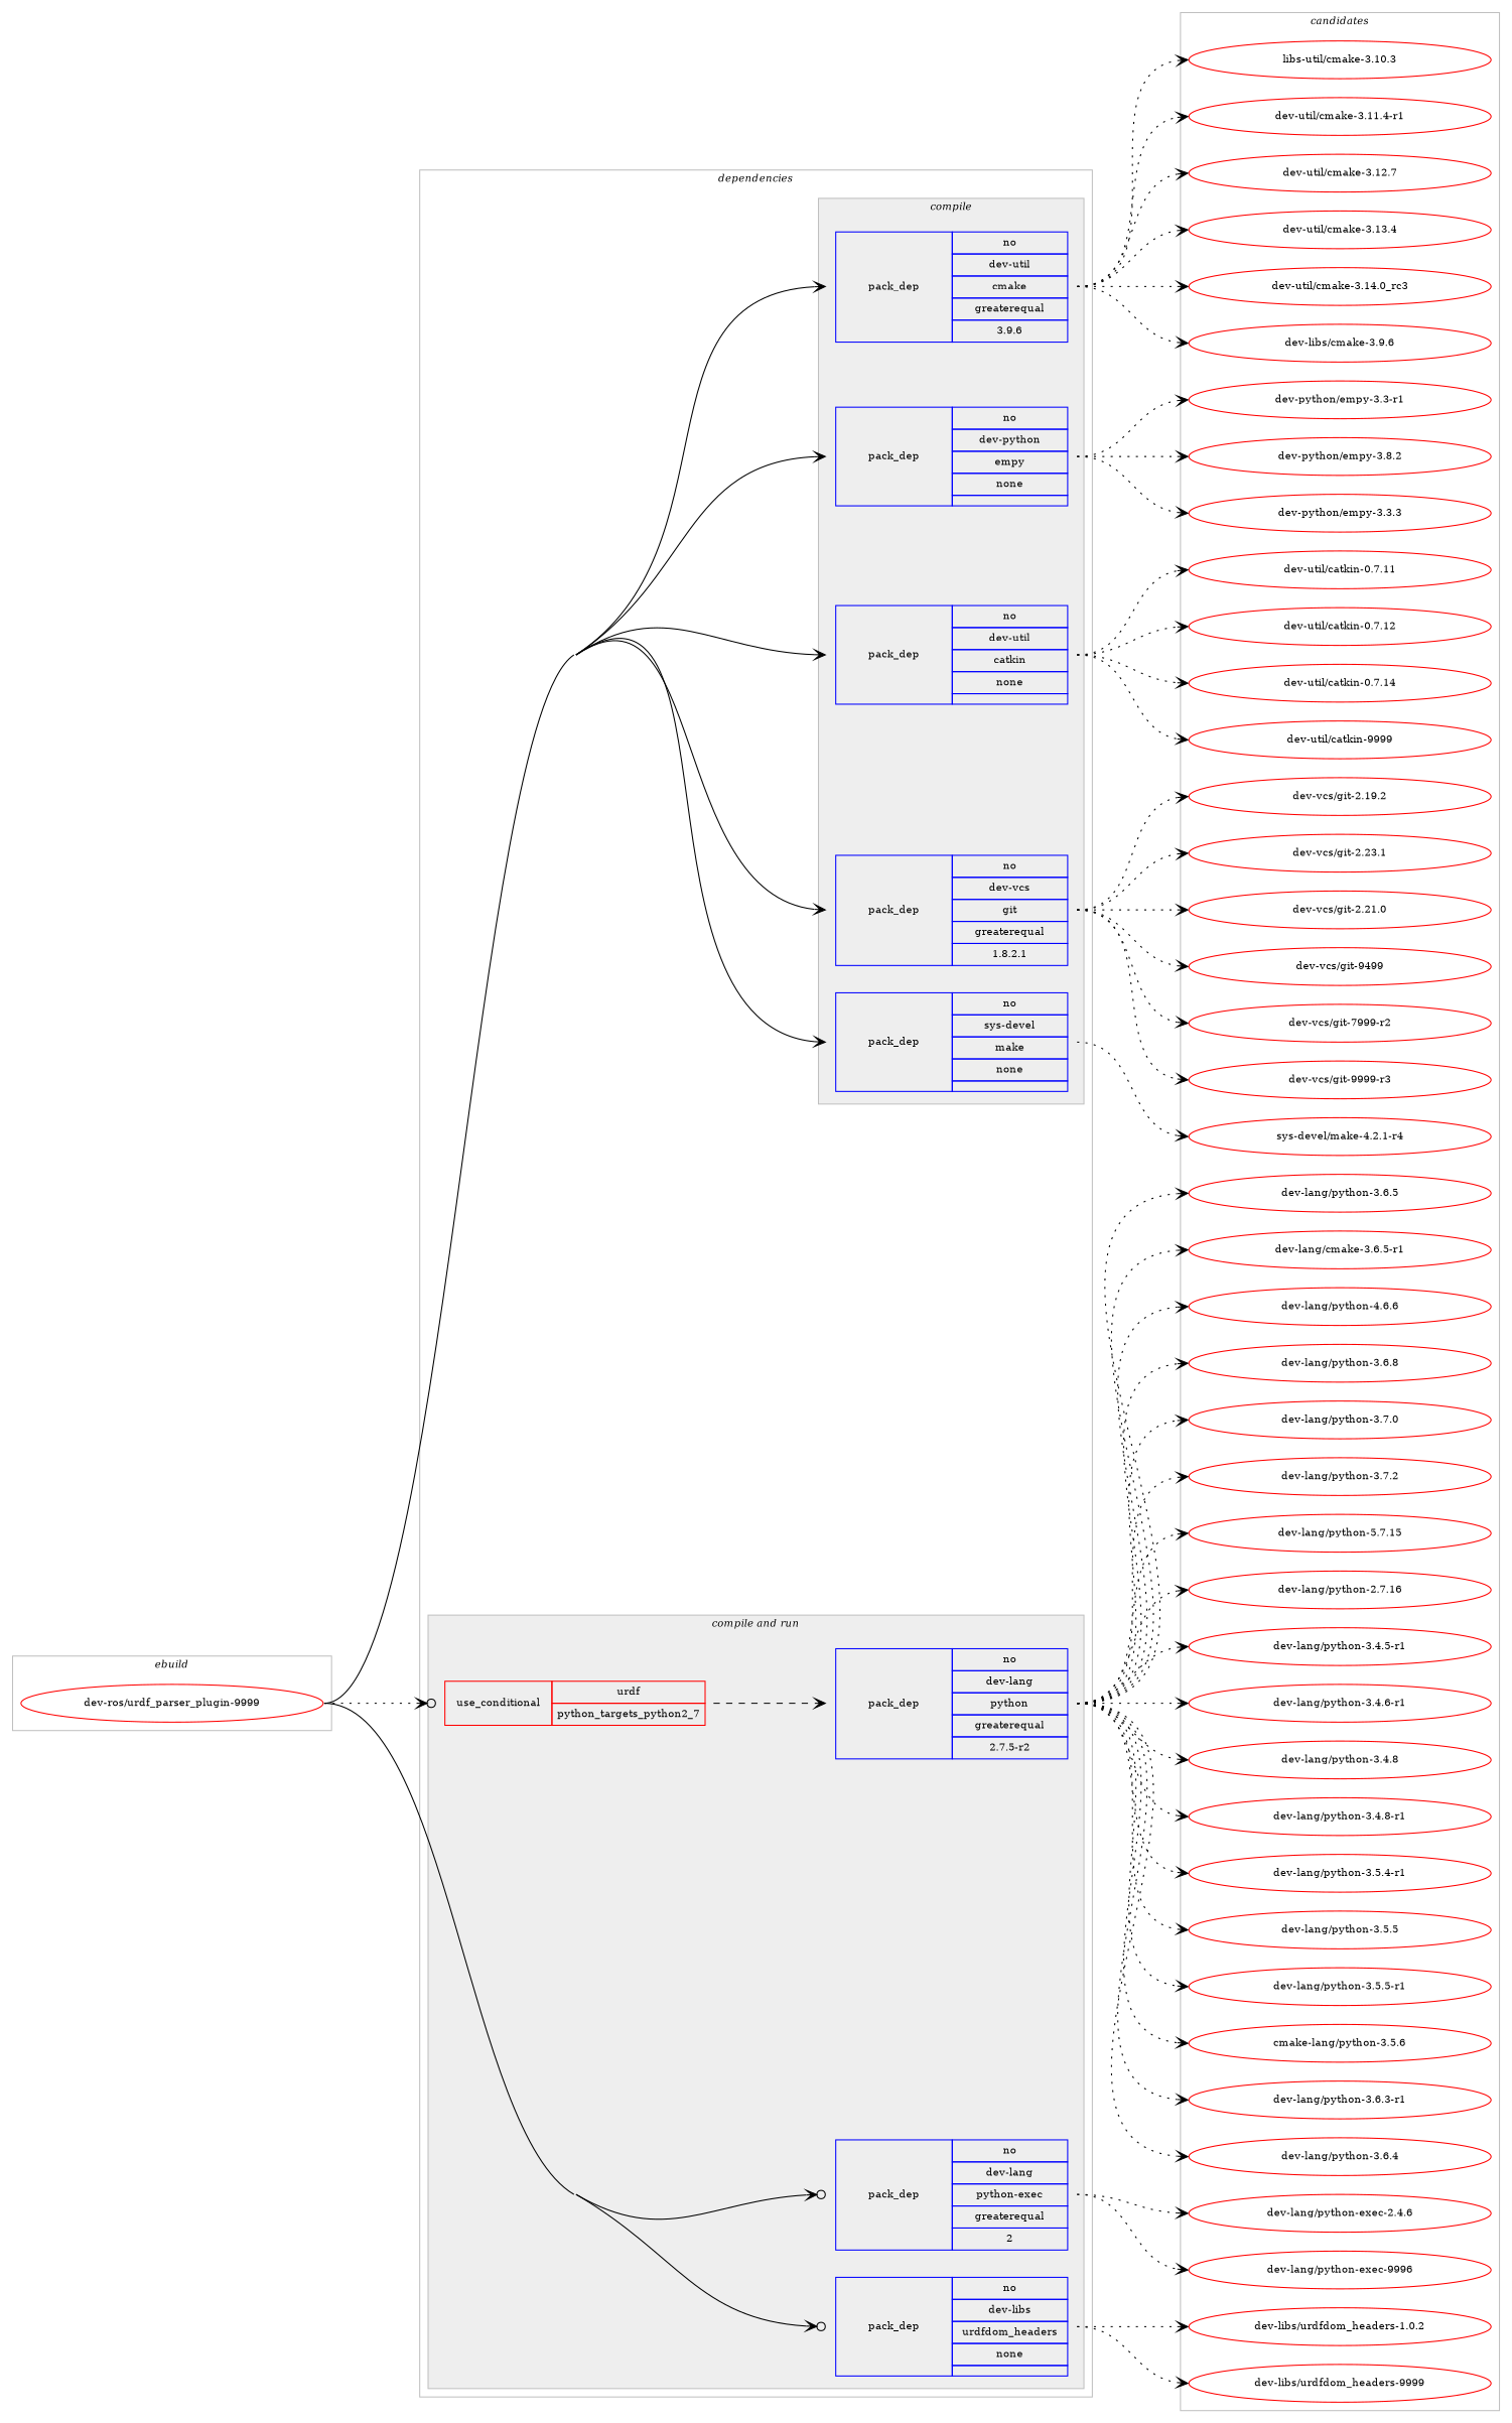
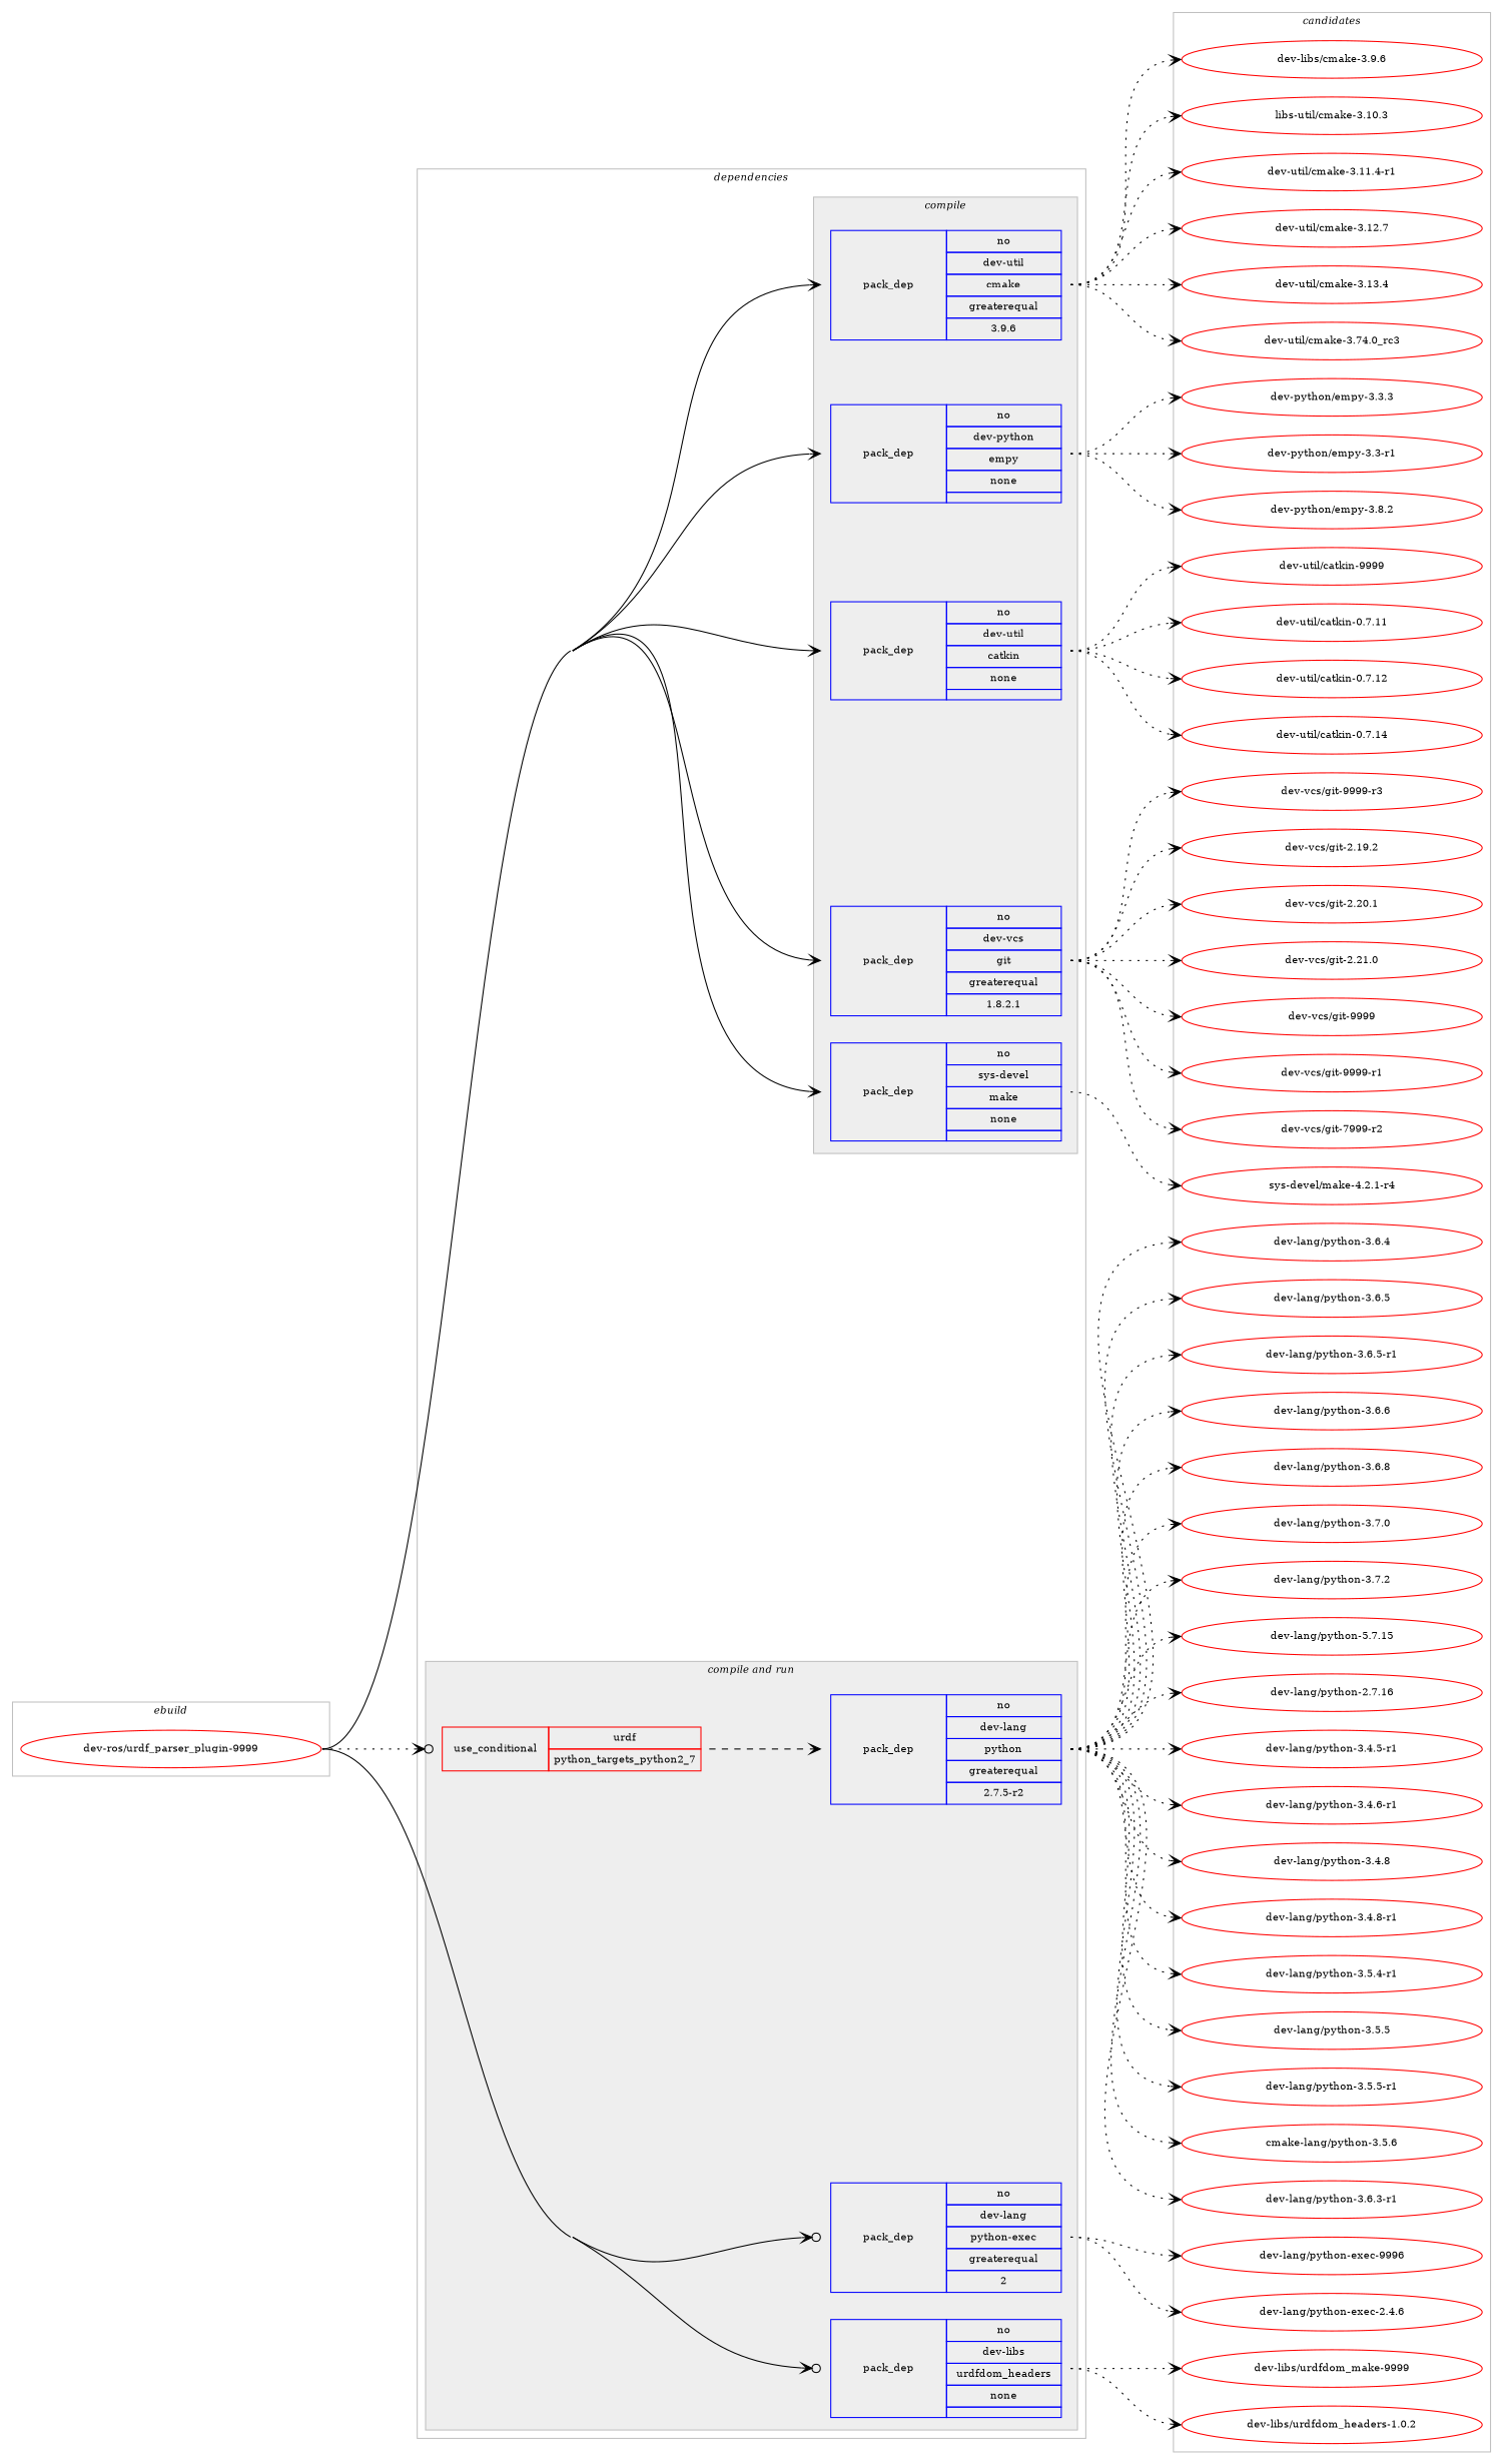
  digraph {
    compound=true
    concentrate=true
    fontname="DejaVu Serif"
    fontsize=10
    newrank=true
    rankdir=LR
    ranksep=1.5
    node [color=red fontname="DejaVu Serif" fontsize=10]
    edge [arrowhead=vee fontname="DejaVu Serif" headport=w style=dotted tailport=e weight=100]
    n1 [label="dev-ros/urdf_parser_plugin-9999" width=4]
    n2 [color=blue label=<<TABLE BORDER="0" CELLBORDER="1" CELLSPACING="0" CELLPADDING="4" WIDTH="220"><TR><TD ROWSPAN="6" CELLPADDING="30">pack_dep</TD></TR><TR><TD WIDTH="110">no</TD></TR><TR><TD>dev-util</TD></TR><TR><TD>cmake</TD></TR><TR><TD>greaterequal</TD></TR><TR><TD>3.9.6</TD></TR></TABLE>> shape=none]
    n3 [color=blue label=<<TABLE BORDER="0" CELLBORDER="1" CELLSPACING="0" CELLPADDING="4" WIDTH="220"><TR><TD ROWSPAN="6" CELLPADDING="30">pack_dep</TD></TR><TR><TD WIDTH="110">no</TD></TR><TR><TD>dev-python</TD></TR><TR><TD>empy</TD></TR><TR><TD>none</TD></TR><TR><TD></TD></TR></TABLE>> shape=none]
    n4 [color=blue label=<<TABLE BORDER="0" CELLBORDER="1" CELLSPACING="0" CELLPADDING="4" WIDTH="220"><TR><TD ROWSPAN="6" CELLPADDING="30">pack_dep</TD></TR><TR><TD WIDTH="110">no</TD></TR><TR><TD>dev-util</TD></TR><TR><TD>catkin</TD></TR><TR><TD>none</TD></TR><TR><TD></TD></TR></TABLE>> shape=none]
    n5 [color=blue label=<<TABLE BORDER="0" CELLBORDER="1" CELLSPACING="0" CELLPADDING="4" WIDTH="220"><TR><TD ROWSPAN="6" CELLPADDING="30">pack_dep</TD></TR><TR><TD WIDTH="110">no</TD></TR><TR><TD>dev-vcs</TD></TR><TR><TD>git</TD></TR><TR><TD>greaterequal</TD></TR><TR><TD>1.8.2.1</TD></TR></TABLE>> shape=none]
    n6 [color=blue label=<<TABLE BORDER="0" CELLBORDER="1" CELLSPACING="0" CELLPADDING="4" WIDTH="220"><TR><TD ROWSPAN="6" CELLPADDING="30">pack_dep</TD></TR><TR><TD WIDTH="110">no</TD></TR><TR><TD>sys-devel</TD></TR><TR><TD>make</TD></TR><TR><TD>none</TD></TR><TR><TD></TD></TR></TABLE>> shape=none]
    n7 [color=blue label=<<TABLE BORDER="0" CELLBORDER="1" CELLSPACING="0" CELLPADDING="4" WIDTH="220"><TR><TD ROWSPAN="6" CELLPADDING="30">pack_dep</TD></TR><TR><TD WIDTH="110">no</TD></TR><TR><TD>dev-lang</TD></TR><TR><TD>python</TD></TR><TR><TD>greaterequal</TD></TR><TR><TD>2.7.5-r2</TD></TR></TABLE>> shape=none]
    n8 [label=<<TABLE BORDER="0" CELLBORDER="1" CELLSPACING="0" CELLPADDING="4"><TR><TD ROWSPAN="3" CELLPADDING="10">use_conditional</TD></TR><TR><TD>urdf</TD></TR><TR><TD>python_targets_python2_7</TD></TR></TABLE>> shape=none]
    n9 [color=blue label=<<TABLE BORDER="0" CELLBORDER="1" CELLSPACING="0" CELLPADDING="4" WIDTH="220"><TR><TD ROWSPAN="6" CELLPADDING="30">pack_dep</TD></TR><TR><TD WIDTH="110">no</TD></TR><TR><TD>dev-lang</TD></TR><TR><TD>python-exec</TD></TR><TR><TD>greaterequal</TD></TR><TR><TD>2</TD></TR></TABLE>> shape=none]
    n10 [color=blue label=<<TABLE BORDER="0" CELLBORDER="1" CELLSPACING="0" CELLPADDING="4" WIDTH="220"><TR><TD ROWSPAN="6" CELLPADDING="30">pack_dep</TD></TR><TR><TD WIDTH="110">no</TD></TR><TR><TD>dev-libs</TD></TR><TR><TD>urdfdom_headers</TD></TR><TR><TD>none</TD></TR><TR><TD></TD></TR></TABLE>> shape=none]
    n11 [label="dev-python/empy-3.3-r1" width=4]
    n12 [label="dev-python/empy-3.8.2" width=4]
    n13 [label="dev-python/empy-3.3.3" width=4]
    n14 [label="dev-util/catkin-0.7.11" width=4]
    n15 [label="dev-util/catkin-0.7.12" width=4]
    n16 [label="dev-util/catkin-0.7.14" width=4]
    n17 [label="dev-util/catkin-9999" width=4]
    n18 [label="libs-util/cmake-3.10.3" width=4]
    n19 [label="dev-util/cmake-3.11.4-r1" width=4]
    n20 [label="dev-util/cmake-3.12.7" width=4]
    n21 [label="dev-util/cmake-3.13.4" width=4]
-   n22 [label="dev-util/cmake-3.14.0_rc3" width=4]
+   n22 [label="dev-util/cmake-3.74.0_rc3" width=4]
    n23 [label="dev-libs/cmake-3.9.6" width=4]
    n24 [label="dev-vcs/git-2.19.2" width=4]
-   n25 [label="dev-vcs/git-2.23.1" width=4]
+   n25 [label="dev-vcs/git-2.20.1" width=4]
    n26 [label="dev-vcs/git-2.21.0" width=4]
-   n27 [label="dev-vcs/git-9499" width=4]
+   n27 [label="dev-vcs/git-9999" width=4]
+   n28 [label="dev-vcs/git-9999-r1" width=4]
    n29 [label="dev-vcs/git-7999-r2" width=4]
    n30 [label="dev-vcs/git-9999-r3" width=4]
    n31 [label="sys-devel/make-4.2.1-r4" width=4]
    n32 [label="dev-lang/python-5.7.15" width=4]
    n33 [label="dev-lang/python-2.7.16" width=4]
    n34 [label="dev-lang/python-3.4.5-r1" width=4]
    n35 [label="dev-lang/python-3.4.6-r1" width=4]
    n36 [label="dev-lang/python-3.4.8" width=4]
    n37 [label="dev-lang/python-3.4.8-r1" width=4]
    n38 [label="dev-lang/python-3.5.4-r1" width=4]
    n39 [label="dev-lang/python-3.5.5" width=4]
    n40 [label="dev-lang/python-3.5.5-r1" width=4]
    n41 [label="cmake-lang/python-3.5.6" width=4]
    n42 [label="dev-lang/python-3.6.3-r1" width=4]
    n43 [label="dev-lang/python-3.6.4" width=4]
    n44 [label="dev-lang/python-3.6.5" width=4]
-   n45 [label="dev-lang/cmake-3.6.5-r1" width=4]
-   n46 [label="dev-lang/python-4.6.6" width=4]
+   n45 [label="dev-lang/python-3.6.5-r1" width=4]
+   n46 [label="dev-lang/python-3.6.6" width=4]
    n47 [label="dev-lang/python-3.6.8" width=4]
    n48 [label="dev-lang/python-3.7.0" width=4]
    n49 [label="dev-lang/python-3.7.2" width=4]
    n50 [label="dev-lang/python-exec-2.4.6" width=4]
    n51 [label="dev-lang/python-exec-9996" width=4]
    n52 [label="dev-libs/urdfdom_headers-1.0.2" width=4]
-   n53 [label="dev-libs/urdfdom_headers-9999" width=4]
+   n53 [label="dev-libs/urdfdom_make-9999" width=4]
    subgraph cluster_1 {
      color=gray
      label=<<i>ebuild</i>>
      rank=same
      n1
    }
    subgraph cluster_2 {
      color=gray
      label=<<i>dependencies</i>>
      subgraph cluster_3 {
        color=gray
        fillcolor="#eeeeee"
        label=<<i>compile</i>>
        style=filled
        subgraph sub_4 {
          color=gray
          fillcolor="#eeeeee"
          label=<<i>compile</i>>
          style=filled
          n2
        }
        subgraph sub_5 {
          color=gray
          fillcolor="#eeeeee"
          label=<<i>compile</i>>
          style=filled
          n3
        }
        subgraph sub_6 {
          color=gray
          fillcolor="#eeeeee"
          label=<<i>compile</i>>
          style=filled
          n4
        }
        subgraph sub_7 {
          color=gray
          fillcolor="#eeeeee"
          label=<<i>compile</i>>
          style=filled
          n5
        }
        subgraph sub_8 {
          color=gray
          fillcolor="#eeeeee"
          label=<<i>compile</i>>
          style=filled
          n6
        }
      }
      subgraph cluster_9 {
        color=gray
        fillcolor="#eeeeee"
        label=<<i>compile and run</i>>
        style=filled
        subgraph sub_10 {
          color=gray
          fillcolor="#eeeeee"
          label=<<i>compile and run</i>>
          style=filled
          n8
          subgraph sub_11 {
            color=gray
            fillcolor="#eeeeee"
            label=<<i>compile and run</i>>
            style=filled
            n7
          }
        }
        subgraph sub_12 {
          color=gray
          fillcolor="#eeeeee"
          label=<<i>compile and run</i>>
          style=filled
          n9
        }
        subgraph sub_13 {
          color=gray
          fillcolor="#eeeeee"
          label=<<i>compile and run</i>>
          style=filled
          n10
        }
      }
      subgraph cluster_14 {
        color=gray
        fillcolor="#eeeeee"
        label=<<i>run</i>>
        style=filled
      }
    }
    subgraph cluster_15 {
      color=gray
      label=<<i>candidates</i>>
      rank=same
      subgraph sub_16 {
        color=black
        label=<<i>candidates</i>>
        nodesep=1
        rank=same
        n11
        n12
        n13
      }
      subgraph sub_17 {
        color=black
        label=<<i>candidates</i>>
        nodesep=1
        rank=same
        n14
        n15
        n16
        n17
      }
      subgraph sub_18 {
        color=black
        label=<<i>candidates</i>>
        nodesep=1
        rank=same
        n18
        n19
        n20
        n21
        n22
        n23
      }
      subgraph sub_19 {
        color=black
        label=<<i>candidates</i>>
        nodesep=1
        rank=same
        n24
        n25
        n26
        n27
+       n28
        n29
        n30
      }
      subgraph sub_20 {
        color=black
        label=<<i>candidates</i>>
        nodesep=1
        rank=same
        n31
      }
      subgraph sub_21 {
        color=black
        label=<<i>candidates</i>>
        nodesep=1
        rank=same
        n32
        n33
        n34
        n35
        n36
        n37
        n38
        n39
        n40
        n41
        n42
        n43
        n44
        n45
        n46
        n47
        n48
        n49
      }
      subgraph sub_22 {
        color=black
        label=<<i>candidates</i>>
        nodesep=1
        rank=same
        n50
        n51
      }
      subgraph sub_23 {
        color=black
        label=<<i>candidates</i>>
        nodesep=1
        rank=same
        n52
        n53
      }
    }
    n1 -> n2 [style=solid weight=20]
    n1 -> n3 [style=solid weight=20]
    n1 -> n4 [style=solid weight=20]
    n1 -> n5 [style=solid weight=20]
    n1 -> n6 [style=solid weight=20]
    n1 -> n8 [arrowhead=odotvee weight=20]
    n1 -> n9 [arrowhead=odotvee style=solid weight=20]
    n1 -> n10 [arrowhead=odotvee style=solid weight=20]
    n2 -> n18
    n2 -> n19
    n2 -> n20
    n2 -> n21
    n2 -> n22
    n2 -> n23
    n3 -> n11
    n3 -> n12
    n3 -> n13
    n4 -> n14
    n4 -> n15
    n4 -> n16
    n4 -> n17
    n5 -> n24
    n5 -> n25
    n5 -> n26
    n5 -> n27
+   n5 -> n28
    n5 -> n29
    n5 -> n30
    n6 -> n31
    n7 -> n32
    n7 -> n33
    n7 -> n34
    n7 -> n35
    n7 -> n36
    n7 -> n37
    n7 -> n38
    n7 -> n39
    n7 -> n40
    n7 -> n41
    n7 -> n42
    n7 -> n43
    n7 -> n44
    n7 -> n45
    n7 -> n46
    n7 -> n47
    n7 -> n48
    n7 -> n49
    n8 -> n7 [style=dashed weight=20]
    n9 -> n50
    n9 -> n51
    n10 -> n52
    n10 -> n53
  }
